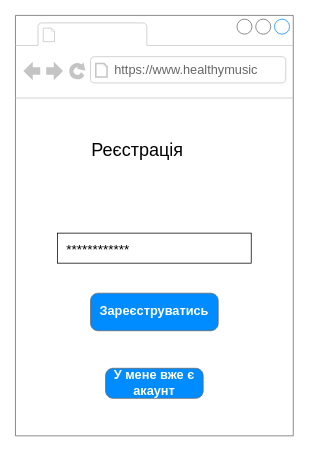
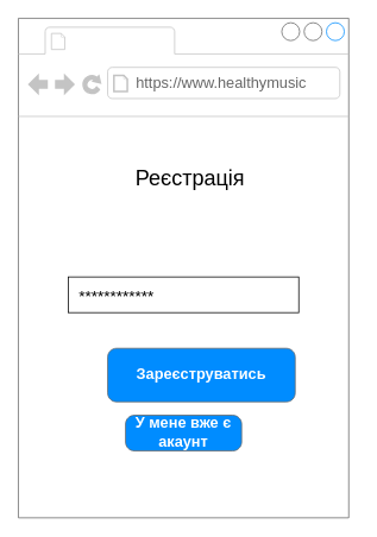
  <mxCell id="0" />
  <mxCell id="1" parent="0" />
  <mxCell id="2" value="" style="strokeWidth=1;shadow=0;dashed=0;align=center;html=1;shape=mxgraph.mockup.containers.browserWindow;rSize=0;strokeColor=#666666;strokeColor2=#008cff;strokeColor3=#c4c4c4;mainText=,;recursiveResize=0;" vertex="1" parent="1"><mxGeometry x="20" y="20" width="370" height="560" as="geometry" /></mxCell>
  <mxCell id="3" value="https://www.healthymusic" style="strokeWidth=1;shadow=0;dashed=0;align=center;html=1;shape=mxgraph.mockup.containers.anchor;rSize=0;fontSize=17;fontColor=#666666;align=left;" vertex="1" parent="2"><mxGeometry x="130" y="60" width="250" height="26" as="geometry" /></mxCell>
- <mxCell id="4" value="&lt;font style=&quot;font-size: 24px;&quot;&gt;Реєстрація&lt;/font&gt;" style="text;html=1;strokeColor=none;fillColor=none;align=center;verticalAlign=middle;whiteSpace=wrap;rounded=0;" vertex="1" parent="2"><mxGeometry x="85" y="160" width="155" height="40" as="geometry" /></mxCell>
+ <mxCell id="4" value="&lt;font style=&quot;font-size: 24px;&quot;&gt;Реєстрація&lt;/font&gt;" style="text;html=1;strokeColor=none;fillColor=none;align=center;verticalAlign=middle;whiteSpace=wrap;rounded=0;" vertex="1" parent="2"><mxGeometry x="115" y="160" width="155" height="40" as="geometry" /></mxCell>
  <mxCell id="5" value="&lt;span style=&quot;font-size: 18px;&quot;&gt;&amp;nbsp; ************&lt;/span&gt;" style="rounded=0;whiteSpace=wrap;html=1;fontSize=24;align=left;" vertex="1" parent="2"><mxGeometry x="56" y="290" width="258" height="40" as="geometry" /></mxCell>
- <mxCell id="6" value="Зареєструватись" style="strokeWidth=1;shadow=0;dashed=0;align=center;html=1;shape=mxgraph.mockup.buttons.button;strokeColor=#666666;fontColor=#ffffff;mainText=;buttonStyle=round;fontSize=17;fontStyle=1;fillColor=#008cff;whiteSpace=wrap;" vertex="1" parent="2"><mxGeometry x="100" y="370" width="170" height="50" as="geometry" /></mxCell>
- <mxCell id="7" value="У мене вже є акаунт" style="strokeWidth=1;shadow=0;dashed=0;align=center;html=1;shape=mxgraph.mockup.buttons.button;strokeColor=#666666;fontColor=#ffffff;mainText=;buttonStyle=round;fontSize=17;fontStyle=1;fillColor=#008cff;whiteSpace=wrap;" vertex="1" parent="2"><mxGeometry x="120" y="470" width="130" height="40" as="geometry" /></mxCell>
+ <mxCell id="6" value="Зареєструватись" style="strokeWidth=1;shadow=0;dashed=0;align=center;html=1;shape=mxgraph.mockup.buttons.button;strokeColor=#666666;fontColor=#ffffff;mainText=;buttonStyle=round;fontSize=17;fontStyle=1;fillColor=#008cff;whiteSpace=wrap;" vertex="1" parent="2"><mxGeometry x="100" y="370" width="210" height="60" as="geometry" /></mxCell>
+ <mxCell id="7" value="У мене вже є акаунт" style="strokeWidth=1;shadow=0;dashed=0;align=center;html=1;shape=mxgraph.mockup.buttons.button;strokeColor=#666666;fontColor=#ffffff;mainText=;buttonStyle=round;fontSize=17;fontStyle=1;fillColor=#008cff;whiteSpace=wrap;" vertex="1" parent="2"><mxGeometry x="120" y="445" width="130" height="40" as="geometry" /></mxCell>
